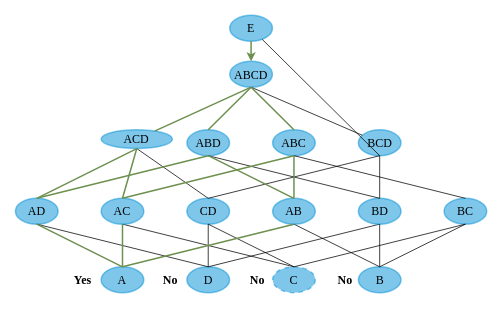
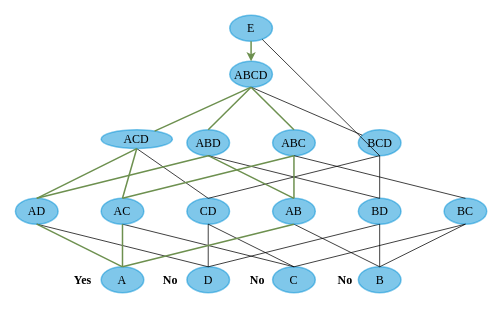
  <mxCell id="0" />
  <mxCell id="1" parent="0" />
  <mxCell id="2" value="" style="group" vertex="1" connectable="0" parent="1"><mxGeometry x="20" width="628.907" height="373" as="geometry" y="20" /></mxCell>
  <mxCell id="3" value="&lt;div&gt;ABCD&lt;/div&gt;" style="ellipse;whiteSpace=wrap;html=1;rounded=1;shadow=0;glass=0;labelBackgroundColor=none;strokeColor=#008FD5;strokeWidth=2;fillColor=#008FD5;gradientColor=none;fontFamily=Palatino;fontSize=16;fontColor=#000000;align=center;opacity=50;spacing=15;verticalAlign=middle;horizontal=1;aspect=fixed;" parent="2" vertex="1"><mxGeometry x="286" y="61.381" width="56.907" height="34.474" as="geometry" /></mxCell>
  <mxCell id="4" value="ABD" style="ellipse;whiteSpace=wrap;html=1;rounded=1;shadow=0;glass=0;labelBackgroundColor=none;strokeColor=#008FD5;strokeWidth=2;fillColor=#008FD5;gradientColor=none;fontFamily=Palatino;fontSize=16;fontColor=#000000;align=center;opacity=50;spacing=15;verticalAlign=middle;horizontal=1;aspect=fixed;" parent="2" vertex="1"><mxGeometry x="228.8" y="152.763" width="56.907" height="34.474" as="geometry" /></mxCell>
  <mxCell id="5" value="" style="rounded=0;orthogonalLoop=1;jettySize=auto;html=1;endArrow=none;exitX=0.5;exitY=1;exitDx=0;exitDy=0;fontFamily=Helvetica;fontSize=11;strokeColor=#6D904F;orthogonal=1;entryX=0.5;entryY=0;entryDx=0;entryDy=0;strokeWidth=2;endFill=0;" parent="2" source="3" target="4" edge="1"><mxGeometry relative="1" as="geometry" /></mxCell>
  <mxCell id="6" value="E" style="ellipse;whiteSpace=wrap;html=1;rounded=1;shadow=0;glass=0;labelBackgroundColor=none;strokeColor=#008FD5;strokeWidth=2;fillColor=#008FD5;gradientColor=none;fontFamily=Palatino;fontSize=16;fontColor=#000000;align=center;opacity=50;spacing=15;verticalAlign=middle;horizontal=1;aspect=fixed;" parent="2" vertex="1"><mxGeometry x="286" width="56.907" height="34.474" as="geometry" /></mxCell>
  <mxCell id="7" value="" style="rounded=0;orthogonalLoop=1;jettySize=auto;html=1;strokeColor=#6D904F;strokeWidth=2;orthogonal=1;" parent="2" source="6" target="3" edge="1"><mxGeometry relative="1" as="geometry" /></mxCell>
  <mxCell id="8" value="BCD" style="ellipse;whiteSpace=wrap;html=1;rounded=1;shadow=0;glass=0;labelBackgroundColor=none;strokeColor=#008FD5;strokeWidth=2;fillColor=#008FD5;gradientColor=none;fontFamily=Palatino;fontSize=16;fontColor=#000000;align=center;opacity=50;spacing=15;verticalAlign=middle;horizontal=1;aspect=fixed;" parent="2" vertex="1"><mxGeometry x="457.6" y="152.763" width="56.907" height="34.474" as="geometry" /></mxCell>
  <mxCell id="9" style="rounded=0;orthogonalLoop=1;jettySize=auto;html=1;endArrow=none;exitX=0.5;exitY=1;exitDx=0;exitDy=0;orthogonal=1;strokeColor=#000000;fontFamily=Palatino;fontSize=16;endFill=0;" parent="2" source="3" target="8" edge="1"><mxGeometry relative="1" as="geometry" /></mxCell>
  <mxCell id="10" value="CD" style="ellipse;whiteSpace=wrap;html=1;rounded=1;shadow=0;glass=0;labelBackgroundColor=none;strokeColor=#008FD5;strokeWidth=2;fillColor=#008FD5;gradientColor=none;fontFamily=Palatino;fontSize=16;fontColor=#000000;align=center;opacity=50;spacing=15;verticalAlign=middle;horizontal=1;aspect=fixed;" parent="2" vertex="1"><mxGeometry x="228.8" y="244.144" width="56.907" height="34.474" as="geometry" /></mxCell>
  <mxCell id="11" value="" style="rounded=0;orthogonalLoop=1;jettySize=auto;html=1;strokeColor=#000000;fontFamily=Palatino;fontSize=16;endArrow=none;endFill=0;exitX=0.5;exitY=1;exitDx=0;exitDy=0;entryX=0.5;entryY=0;entryDx=0;entryDy=0;orthogonal=1;" parent="2" source="8" target="10" edge="1"><mxGeometry relative="1" as="geometry" /></mxCell>
  <mxCell id="12" value="ABC" style="ellipse;whiteSpace=wrap;html=1;rounded=1;shadow=0;glass=0;labelBackgroundColor=none;strokeColor=#008FD5;strokeWidth=2;fillColor=#008FD5;gradientColor=none;fontFamily=Palatino;fontSize=16;fontColor=#000000;align=center;opacity=50;spacing=15;verticalAlign=middle;horizontal=1;aspect=fixed;" parent="2" vertex="1"><mxGeometry x="343.2" y="152.763" width="56.907" height="34.474" as="geometry" /></mxCell>
  <mxCell id="13" style="rounded=0;orthogonalLoop=1;jettySize=auto;html=1;strokeColor=#6D904F;endArrow=none;exitX=0.5;exitY=1;exitDx=0;exitDy=0;fontFamily=Helvetica;fontSize=11;orthogonal=1;entryX=0.5;entryY=0;entryDx=0;entryDy=0;strokeWidth=2;endFill=0;" parent="2" source="3" target="12" edge="1"><mxGeometry relative="1" as="geometry" /></mxCell>
  <mxCell id="14" style="orthogonalLoop=1;jettySize=auto;html=1;strokeColor=#000000;fontFamily=Palatino;fontSize=16;rounded=0;endArrow=none;endFill=0;exitX=0.5;exitY=1;exitDx=0;exitDy=0;entryX=0.5;entryY=0;entryDx=0;entryDy=0;orthogonal=1;" parent="2" source="15" target="10" edge="1"><mxGeometry relative="1" as="geometry" /></mxCell>
  <mxCell id="15" value="ACD" style="ellipse;whiteSpace=wrap;html=1;rounded=1;shadow=0;glass=0;labelBackgroundColor=none;strokeColor=#008FD5;strokeWidth=2;fillColor=#008FD5;gradientColor=none;fontFamily=Palatino;fontSize=16;fontColor=#000000;align=center;opacity=50;spacing=15;verticalAlign=middle;horizontal=1;aspect=fixed;" parent="2" vertex="1"><mxGeometry x="114.4" y="152.763" width="95" height="25" as="geometry" /></mxCell>
  <mxCell id="16" style="rounded=0;orthogonalLoop=1;jettySize=auto;html=1;endArrow=none;exitX=0.5;exitY=1;exitDx=0;exitDy=0;fontFamily=Helvetica;fontSize=11;strokeColor=#6D904F;orthogonal=1;strokeWidth=2;endFill=0;" parent="2" source="3" target="15" edge="1"><mxGeometry relative="1" as="geometry" /></mxCell>
  <mxCell id="17" value="AD" style="ellipse;whiteSpace=wrap;html=1;rounded=1;shadow=0;glass=0;labelBackgroundColor=none;strokeColor=#008FD5;strokeWidth=2;fillColor=#008FD5;gradientColor=none;fontFamily=Palatino;fontSize=16;fontColor=#000000;align=center;opacity=50;spacing=15;verticalAlign=middle;horizontal=1;aspect=fixed;" parent="2" vertex="1"><mxGeometry y="244.144" width="56.907" height="34.474" as="geometry" /></mxCell>
  <mxCell id="18" style="rounded=0;orthogonalLoop=1;jettySize=auto;html=1;strokeColor=#6D904F;fontFamily=Helvetica;fontSize=11;endArrow=none;endFill=0;entryX=0.5;entryY=0;entryDx=0;entryDy=0;exitX=0.5;exitY=1;exitDx=0;exitDy=0;orthogonal=1;strokeWidth=2;" parent="2" source="4" target="17" edge="1"><mxGeometry relative="1" as="geometry" /></mxCell>
  <mxCell id="19" value="" style="rounded=0;orthogonalLoop=1;jettySize=auto;html=1;strokeColor=#6D904F;fontFamily=Helvetica;fontSize=11;endArrow=none;endFill=0;entryX=0.5;entryY=0;entryDx=0;entryDy=0;exitX=0.5;exitY=1;exitDx=0;exitDy=0;orthogonal=1;strokeWidth=2;" parent="2" source="15" target="17" edge="1"><mxGeometry relative="1" as="geometry" /></mxCell>
  <mxCell id="20" value="D" style="ellipse;whiteSpace=wrap;html=1;rounded=1;shadow=0;glass=0;labelBackgroundColor=none;strokeColor=#008FD5;strokeWidth=2;fillColor=#008FD5;gradientColor=none;fontFamily=Palatino;fontSize=16;fontColor=#000000;align=center;opacity=50;spacing=15;verticalAlign=middle;horizontal=1;aspect=fixed;" parent="2" vertex="1"><mxGeometry x="228.8" y="335.526" width="56.907" height="34.474" as="geometry" /></mxCell>
  <mxCell id="21" style="rounded=0;orthogonalLoop=1;jettySize=auto;html=1;entryX=0.5;entryY=0;entryDx=0;entryDy=0;endArrow=none;endFill=0;strokeColor=#000000;fontFamily=Palatino;fontSize=16;orthogonal=1;exitX=0.5;exitY=1;exitDx=0;exitDy=0;" parent="2" source="10" target="20" edge="1"><mxGeometry relative="1" as="geometry"><mxPoint x="246.4" y="305.752" as="sourcePoint" /></mxGeometry></mxCell>
  <mxCell id="22" value="" style="rounded=0;orthogonalLoop=1;jettySize=auto;html=1;endArrow=none;endFill=0;strokeColor=#000000;fontFamily=Palatino;fontSize=16;exitX=0.5;exitY=1;exitDx=0;exitDy=0;entryX=0.5;entryY=0;entryDx=0;entryDy=0;orthogonal=1;" parent="2" source="17" target="20" edge="1"><mxGeometry relative="1" as="geometry" /></mxCell>
  <mxCell id="23" style="rounded=0;orthogonalLoop=1;jettySize=auto;html=1;entryX=0.5;entryY=0;entryDx=0;entryDy=0;endArrow=none;endFill=0;strokeColor=#000000;fontFamily=Palatino;fontSize=16;exitX=0.5;exitY=1;exitDx=0;exitDy=0;orthogonal=1;" parent="2" source="24" target="20" edge="1"><mxGeometry relative="1" as="geometry" /></mxCell>
  <mxCell id="24" value="BD" style="ellipse;whiteSpace=wrap;html=1;rounded=1;shadow=0;glass=0;labelBackgroundColor=none;strokeColor=#008FD5;strokeWidth=2;fillColor=#008FD5;gradientColor=none;fontFamily=Palatino;fontSize=16;fontColor=#000000;align=center;opacity=50;spacing=15;verticalAlign=middle;horizontal=1;aspect=fixed;" parent="2" vertex="1"><mxGeometry x="457.6" y="244.144" width="56.907" height="34.474" as="geometry" /></mxCell>
  <mxCell id="25" style="rounded=0;orthogonalLoop=1;jettySize=auto;html=1;strokeColor=#000000;fontFamily=Palatino;fontSize=16;entryX=0.5;entryY=0;entryDx=0;entryDy=0;endArrow=none;endFill=0;exitX=0.5;exitY=1;exitDx=0;exitDy=0;orthogonal=1;" parent="2" source="4" target="24" edge="1"><mxGeometry relative="1" as="geometry" /></mxCell>
  <mxCell id="26" style="rounded=0;orthogonalLoop=1;jettySize=auto;html=1;strokeColor=#000000;fontFamily=Palatino;fontSize=16;entryX=0.5;entryY=0;entryDx=0;entryDy=0;endArrow=none;endFill=0;exitX=0.5;exitY=1;exitDx=0;exitDy=0;orthogonal=1;" parent="2" source="8" target="24" edge="1"><mxGeometry relative="1" as="geometry" /></mxCell>
  <mxCell id="27" value="BC" style="ellipse;whiteSpace=wrap;html=1;rounded=1;shadow=0;glass=0;labelBackgroundColor=none;strokeColor=#008FD5;strokeWidth=2;fillColor=#008FD5;gradientColor=none;fontFamily=Palatino;fontSize=16;fontColor=#000000;align=center;opacity=50;spacing=15;verticalAlign=middle;horizontal=1;aspect=fixed;" parent="2" vertex="1"><mxGeometry x="572" y="244.144" width="56.907" height="34.474" as="geometry" /></mxCell>
  <mxCell id="28" style="rounded=0;orthogonalLoop=1;jettySize=auto;html=1;endArrow=none;endFill=0;strokeColor=#000000;fontFamily=Palatino;fontSize=16;exitX=0.5;exitY=1;exitDx=0;exitDy=0;orthogonal=1;" parent="2" source="8" target="6" edge="1"><mxGeometry relative="1" as="geometry" /></mxCell>
  <mxCell id="29" style="rounded=0;orthogonalLoop=1;jettySize=auto;html=1;strokeColor=#000000;fontFamily=Palatino;fontSize=16;endArrow=none;endFill=0;entryX=0.5;entryY=0;entryDx=0;entryDy=0;exitX=0.5;exitY=1;exitDx=0;exitDy=0;orthogonal=1;" parent="2" source="12" target="27" edge="1"><mxGeometry relative="1" as="geometry" /></mxCell>
- <mxCell id="30" value="C" style="ellipse;whiteSpace=wrap;html=1;rounded=1;shadow=0;glass=0;labelBackgroundColor=none;strokeColor=#008FD5;strokeWidth=2;fillColor=#008FD5;gradientColor=none;fontFamily=Palatino;fontSize=16;fontColor=#000000;align=center;opacity=50;spacing=15;verticalAlign=middle;horizontal=1;aspect=fixed;dashed=1;" parent="2" vertex="1"><mxGeometry x="343.2" y="335.526" width="56.907" height="34.474" as="geometry" /></mxCell>
+ <mxCell id="30" value="C" style="ellipse;whiteSpace=wrap;html=1;rounded=1;shadow=0;glass=0;labelBackgroundColor=none;strokeColor=#008FD5;strokeWidth=2;fillColor=#008FD5;gradientColor=none;fontFamily=Palatino;fontSize=16;fontColor=#000000;align=center;opacity=50;spacing=15;verticalAlign=middle;horizontal=1;aspect=fixed;" parent="2" vertex="1"><mxGeometry x="343.2" y="335.526" width="56.907" height="34.474" as="geometry" /></mxCell>
  <mxCell id="31" style="rounded=0;orthogonalLoop=1;jettySize=auto;html=1;exitX=0.5;exitY=1;exitDx=0;exitDy=0;entryX=0.5;entryY=0;entryDx=0;entryDy=0;endArrow=none;endFill=0;strokeColor=#000000;fontFamily=Palatino;fontSize=16;orthogonal=1;" parent="2" source="10" target="30" edge="1"><mxGeometry relative="1" as="geometry" /></mxCell>
  <mxCell id="32" value="" style="rounded=0;orthogonalLoop=1;jettySize=auto;html=1;endArrow=none;endFill=0;strokeColor=#000000;fontFamily=Palatino;fontSize=16;entryX=0.5;entryY=0;entryDx=0;entryDy=0;exitX=0.5;exitY=1;exitDx=0;exitDy=0;orthogonal=1;" parent="2" source="27" target="30" edge="1"><mxGeometry relative="1" as="geometry" /></mxCell>
  <mxCell id="33" value="B" style="ellipse;whiteSpace=wrap;html=1;rounded=1;shadow=0;glass=0;labelBackgroundColor=none;strokeColor=#008FD5;strokeWidth=2;fillColor=#008FD5;gradientColor=none;fontFamily=Palatino;fontSize=16;fontColor=#000000;align=center;opacity=50;spacing=15;verticalAlign=middle;horizontal=1;aspect=fixed;" parent="2" vertex="1"><mxGeometry x="457.6" y="335.526" width="56.907" height="34.474" as="geometry" /></mxCell>
  <mxCell id="34" style="rounded=0;orthogonalLoop=1;jettySize=auto;html=1;entryX=0.5;entryY=0;entryDx=0;entryDy=0;endArrow=none;endFill=0;strokeColor=#000000;fontFamily=Palatino;fontSize=16;exitX=0.5;exitY=1;exitDx=0;exitDy=0;orthogonal=1;" parent="2" source="24" target="33" edge="1"><mxGeometry relative="1" as="geometry" /></mxCell>
  <mxCell id="35" value="" style="rounded=0;orthogonalLoop=1;jettySize=auto;html=1;endArrow=none;endFill=0;strokeColor=#000000;fontFamily=Palatino;fontSize=16;exitX=0.5;exitY=1;exitDx=0;exitDy=0;entryX=0.5;entryY=0;entryDx=0;entryDy=0;orthogonal=1;" parent="2" source="27" target="33" edge="1"><mxGeometry relative="1" as="geometry" /></mxCell>
  <mxCell id="36" style="rounded=0;orthogonalLoop=1;jettySize=auto;html=1;exitX=0.5;exitY=1;exitDx=0;exitDy=0;entryX=0.5;entryY=0;entryDx=0;entryDy=0;endArrow=none;endFill=0;strokeColor=#000000;fontFamily=Palatino;fontSize=16;orthogonal=1;" parent="2" source="37" target="30" edge="1"><mxGeometry relative="1" as="geometry" /></mxCell>
  <mxCell id="37" value="AC" style="ellipse;whiteSpace=wrap;html=1;rounded=1;shadow=0;glass=0;labelBackgroundColor=none;strokeColor=#008FD5;strokeWidth=2;fillColor=#008FD5;gradientColor=none;fontFamily=Palatino;fontSize=16;fontColor=#000000;align=center;opacity=50;spacing=15;verticalAlign=middle;horizontal=1;aspect=fixed;" parent="2" vertex="1"><mxGeometry x="114.4" y="244.144" width="56.907" height="34.474" as="geometry" /></mxCell>
  <mxCell id="38" style="rounded=0;orthogonalLoop=1;jettySize=auto;html=1;strokeColor=#6D904F;fontFamily=Helvetica;fontSize=11;endArrow=none;endFill=0;exitX=0.5;exitY=1;exitDx=0;exitDy=0;entryX=0.5;entryY=0;entryDx=0;entryDy=0;orthogonal=1;strokeWidth=2;" parent="2" source="12" target="37" edge="1"><mxGeometry relative="1" as="geometry" /></mxCell>
  <mxCell id="39" style="rounded=0;orthogonalLoop=1;jettySize=auto;html=1;strokeColor=#6D904F;fontFamily=Helvetica;fontSize=11;endArrow=none;endFill=0;entryX=0.5;entryY=0;entryDx=0;entryDy=0;exitX=0.5;exitY=1;exitDx=0;exitDy=0;orthogonal=1;strokeWidth=2;" parent="2" source="15" target="37" edge="1"><mxGeometry relative="1" as="geometry" /></mxCell>
  <mxCell id="40" style="rounded=0;orthogonalLoop=1;jettySize=auto;html=1;entryX=0.5;entryY=0;entryDx=0;entryDy=0;endArrow=none;endFill=0;strokeColor=#000000;fontFamily=Palatino;fontSize=16;exitX=0.5;exitY=1;exitDx=0;exitDy=0;orthogonal=1;" parent="2" source="41" target="33" edge="1"><mxGeometry relative="1" as="geometry" /></mxCell>
  <mxCell id="41" value="AB" style="ellipse;whiteSpace=wrap;html=1;rounded=1;shadow=0;glass=0;labelBackgroundColor=none;strokeColor=#008FD5;strokeWidth=2;fillColor=#008FD5;gradientColor=none;fontFamily=Palatino;fontSize=16;fontColor=#000000;align=center;opacity=50;spacing=15;verticalAlign=middle;horizontal=1;aspect=fixed;" parent="2" vertex="1"><mxGeometry x="343.2" y="244.144" width="56.907" height="34.474" as="geometry" /></mxCell>
  <mxCell id="42" style="rounded=0;orthogonalLoop=1;jettySize=auto;html=1;strokeColor=#6D904F;fontFamily=Helvetica;fontSize=11;endArrow=none;endFill=0;exitX=0.5;exitY=1;exitDx=0;exitDy=0;entryX=0.5;entryY=0;entryDx=0;entryDy=0;orthogonal=1;strokeWidth=2;" parent="2" source="4" target="41" edge="1"><mxGeometry relative="1" as="geometry" /></mxCell>
  <mxCell id="43" style="rounded=0;orthogonalLoop=1;jettySize=auto;html=1;strokeColor=#6D904F;fontFamily=Helvetica;fontSize=11;endArrow=none;endFill=0;exitX=0.5;exitY=1;exitDx=0;exitDy=0;entryX=0.5;entryY=0;entryDx=0;entryDy=0;orthogonal=1;strokeWidth=2;" parent="2" source="12" target="41" edge="1"><mxGeometry relative="1" as="geometry" /></mxCell>
  <mxCell id="44" value="A" style="ellipse;whiteSpace=wrap;html=1;rounded=1;shadow=0;glass=0;labelBackgroundColor=none;strokeColor=#008FD5;strokeWidth=2;fillColor=#008FD5;gradientColor=none;fontFamily=Palatino;fontSize=16;fontColor=#000000;align=center;opacity=50;spacing=15;verticalAlign=middle;horizontal=1;aspect=fixed;" parent="2" vertex="1"><mxGeometry x="114.4" y="335.526" width="56.907" height="34.474" as="geometry" /></mxCell>
  <mxCell id="45" style="rounded=0;orthogonalLoop=1;jettySize=auto;html=1;entryX=0.5;entryY=0;entryDx=0;entryDy=0;endArrow=none;endFill=0;strokeColor=#6D904F;fontFamily=Helvetica;fontSize=11;exitX=0.5;exitY=1;exitDx=0;exitDy=0;orthogonal=1;strokeWidth=2;" parent="2" source="17" target="44" edge="1"><mxGeometry relative="1" as="geometry" /></mxCell>
  <mxCell id="46" style="rounded=0;orthogonalLoop=1;jettySize=auto;html=1;entryX=0.5;entryY=0;entryDx=0;entryDy=0;endArrow=none;endFill=0;strokeColor=#6D904F;fontFamily=Helvetica;fontSize=11;exitX=0.5;exitY=1;exitDx=0;exitDy=0;orthogonal=1;strokeWidth=2;" parent="2" source="37" target="44" edge="1"><mxGeometry relative="1" as="geometry" /></mxCell>
  <mxCell id="47" value="" style="rounded=0;orthogonalLoop=1;jettySize=auto;html=1;endArrow=none;endFill=0;strokeColor=#6D904F;fontFamily=Helvetica;fontSize=11;entryX=0.5;entryY=0;entryDx=0;entryDy=0;exitX=0.5;exitY=1;exitDx=0;exitDy=0;orthogonal=1;strokeWidth=2;" parent="2" source="41" target="44" edge="1"><mxGeometry relative="1" as="geometry" /></mxCell>
  <mxCell id="48" value="&lt;b&gt;Yes&lt;/b&gt;" style="text;html=1;strokeColor=none;fillColor=none;align=center;verticalAlign=middle;whiteSpace=wrap;rounded=0;fontFamily=Palatino;fontSize=16;direction=south;" vertex="1" parent="2"><mxGeometry x="80" y="333" width="20" height="40" as="geometry" /></mxCell>
  <mxCell id="49" value="No" style="text;html=1;strokeColor=none;fillColor=none;align=center;verticalAlign=middle;whiteSpace=wrap;rounded=0;fontFamily=Palatino;fontSize=16;direction=south;fontStyle=1" vertex="1" parent="2"><mxGeometry x="197" y="333" width="20" height="40" as="geometry" /></mxCell>
  <mxCell id="50" value="No" style="text;html=1;strokeColor=none;fillColor=none;align=center;verticalAlign=middle;whiteSpace=wrap;rounded=0;fontFamily=Palatino;fontSize=16;direction=south;fontStyle=1" vertex="1" parent="2"><mxGeometry x="313" y="333" width="20" height="40" as="geometry" /></mxCell>
  <mxCell id="51" value="&lt;b&gt;No&lt;/b&gt;" style="text;html=1;strokeColor=none;fillColor=none;align=center;verticalAlign=middle;whiteSpace=wrap;rounded=0;fontFamily=Palatino;fontSize=16;direction=south;" vertex="1" parent="2"><mxGeometry x="430" y="333" width="20" height="40" as="geometry" /></mxCell>
